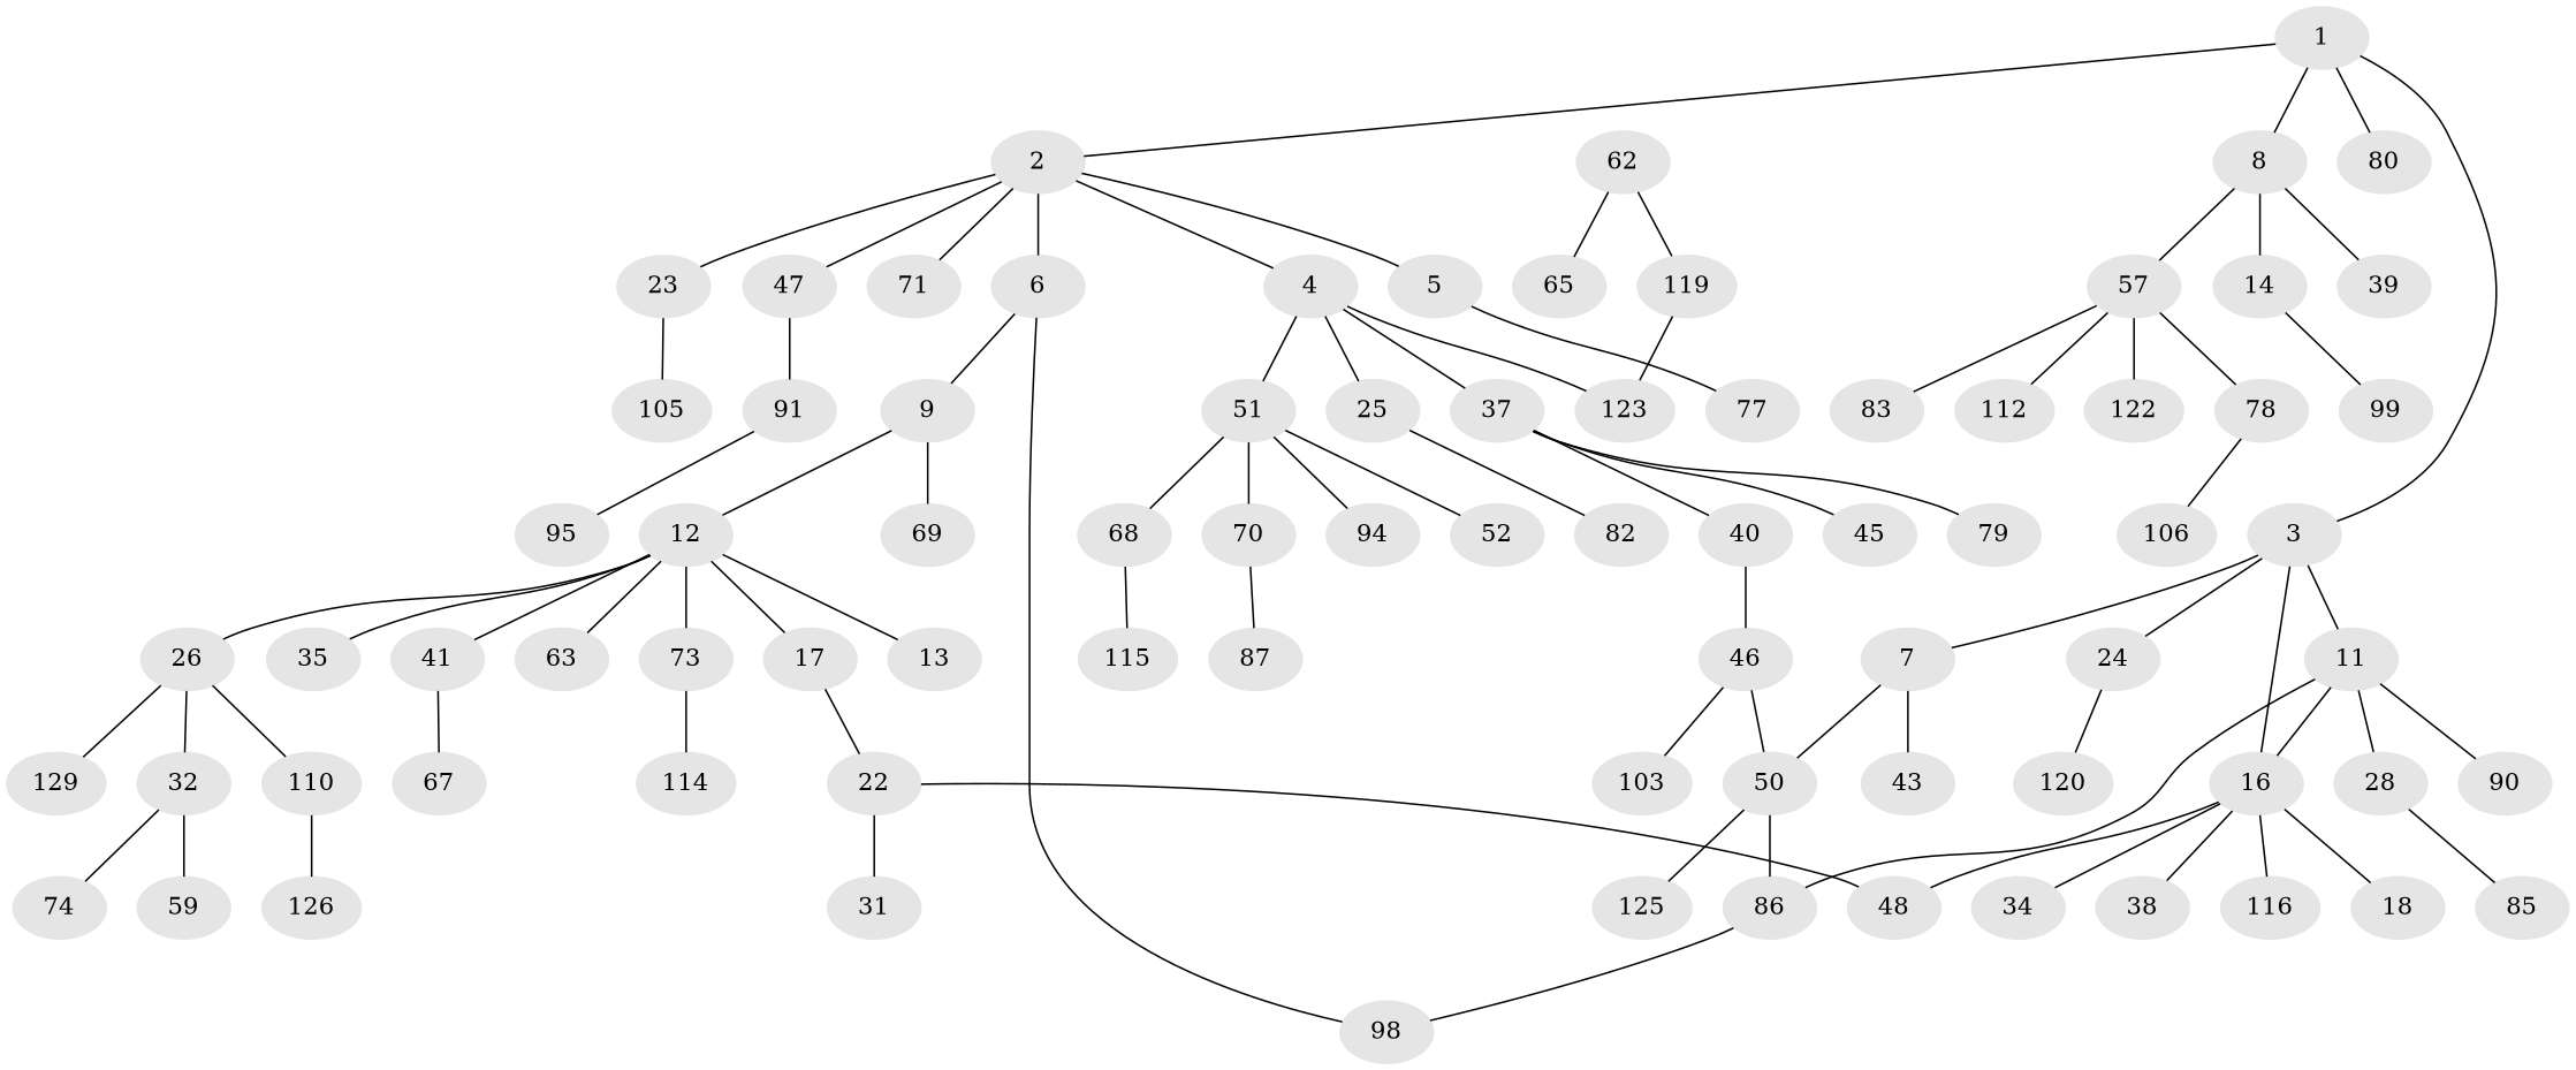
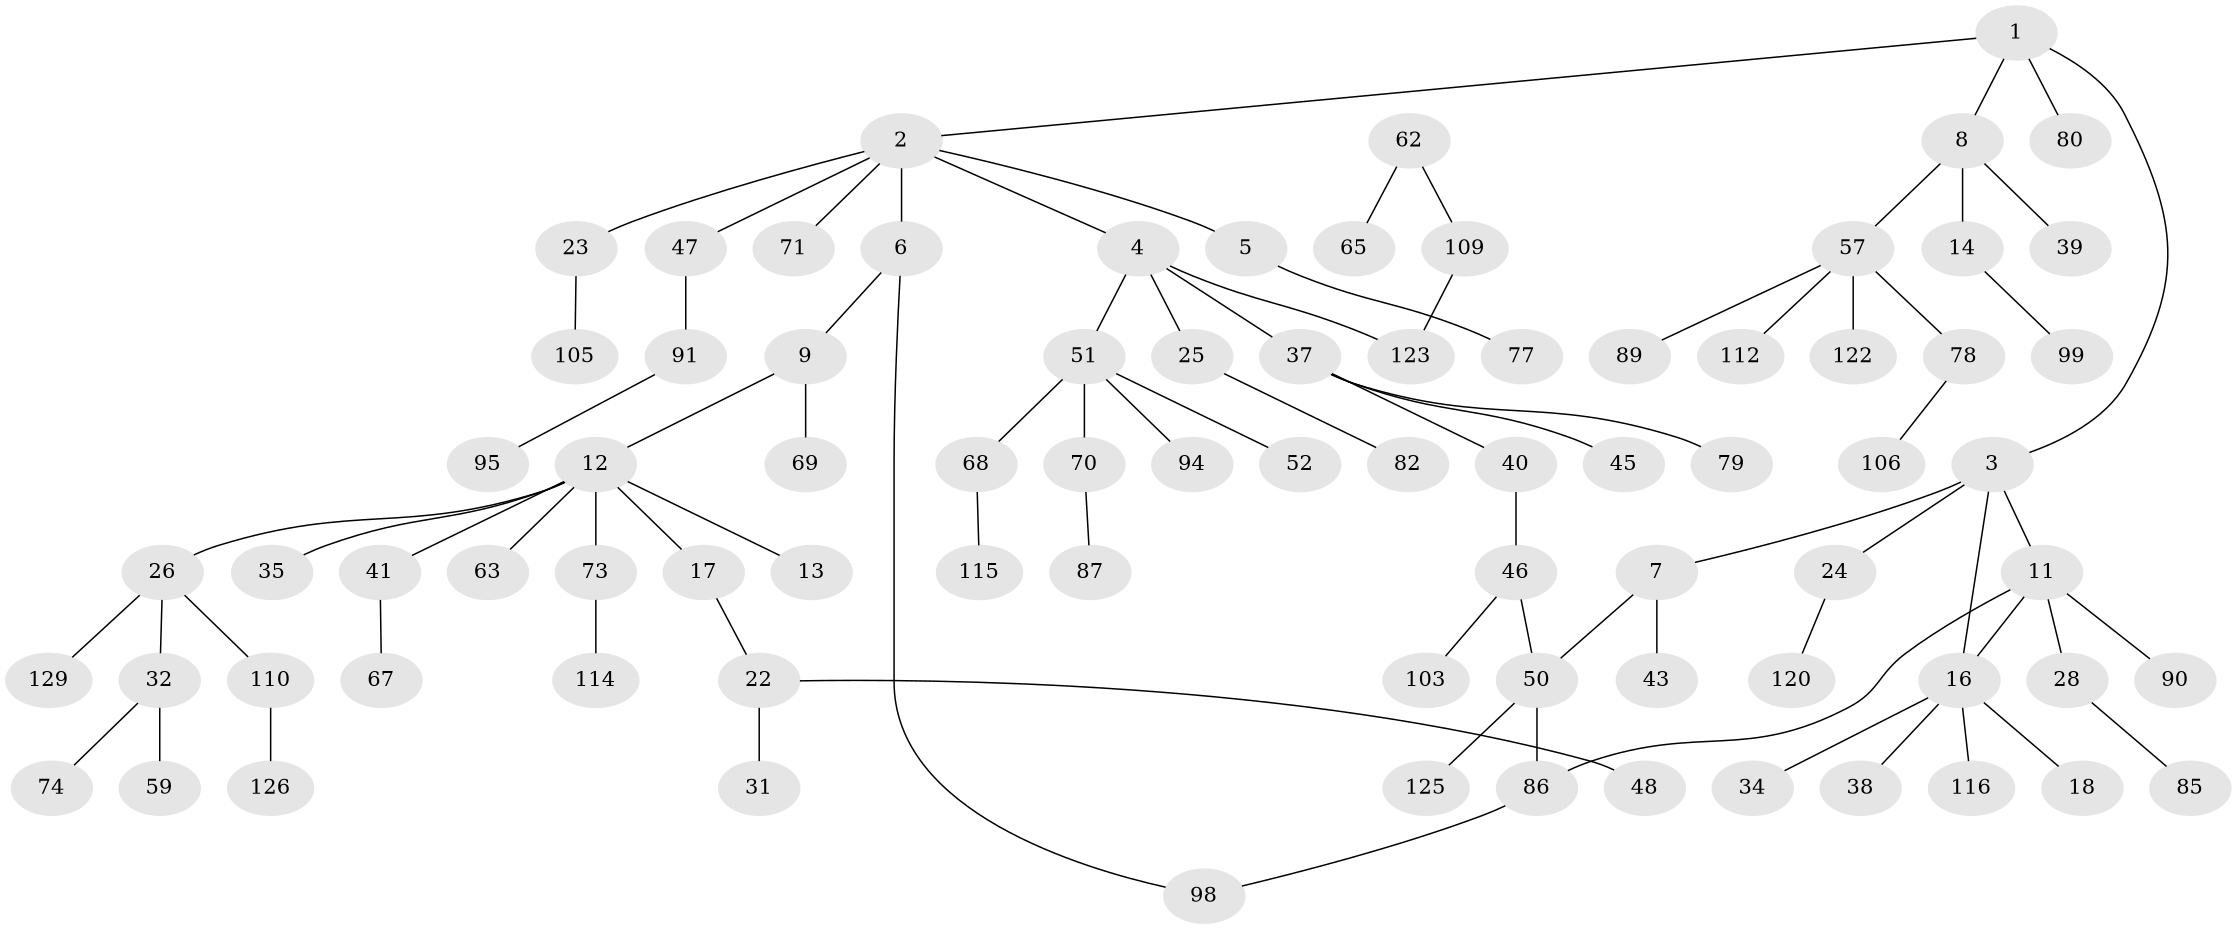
  graph {
    node [color=gray90 style=filled]
    1 [super="+75"]
    2 [super="+10"]
    3
    8 [super="+21"]
    80 [super="+96"]
    4 [super="+76"]
    5 [super="+119"]
    6
    23 [super="+27"]
    47
    71
    7
    11 [super="+42"]
    16 [super="+19"]
    24 [super="+58"]
    14 [super="+64"]
    39
    57 [super="+61"]
    25 [super="+30"]
    37 [super="+44"]
    51 [super="+54"]
    123 [super="+127"]
    77
    9 [super="+33"]
    98 [super="+128"]
    105
    91 [super="+92"]
    43 [super="+66"]
    50 [super="+60"]
    28 [super="+29"]
    86 [super="+108"]
    90 [super="+102"]
    18 [super="+49"]
    34
    38 [super="+81"]
    48
    116
    120
    82 [super="+88"]
    40 [super="+97"]
    45
    79 [super="+83"]
    52 [super="+56"]
    68
    70 [super="+121"]
    94
    12 [super="+20"]
    69 [super="+84"]
    125
    99 [super="+104"]
    78 [super="+117"]
-   89 [label=83]
+   89
    112
    122
    13 [super="+15"]
    17 [super="+53"]
    26
    35 [super="+36"]
    41 [super="+118"]
    63 [super="+113"]
    73
    85 [super="+101"]
    22
    32 [super="+55"]
    110 [super="+111"]
    129
    67
    114
    31 [super="+93"]
    59
    74
    126
    46 [super="+124"]
    103
    95
    62 [super="+100"]
    65 [super="+72"]
-   109 [label=119]
+   109
    115
    87
    106 [super="+107"]
    1 -- 2
    1 -- 3
    1 -- 8
    1 -- 80
    2 -- 4
    2 -- 5
    2 -- 6
    2 -- 23
    2 -- 47
    2 -- 71
    3 -- 7
    3 -- 11
    3 -- 16
    3 -- 24
    8 -- 14
    8 -- 39
    8 -- 57
    4 -- 25
    4 -- 37
    4 -- 51
    4 -- 123
    5 -- 77
    6 -- 9
    6 -- 98
    23 -- 105
    47 -- 91
    7 -- 43
    7 -- 50
    11 -- 16
    11 -- 28
    11 -- 86
    11 -- 90
    16 -- 18
    16 -- 34
    16 -- 38
-   16 -- 48
    16 -- 116
    24 -- 120
    14 -- 99
    57 -- 78
    57 -- 89
    57 -- 112
    57 -- 122
    25 -- 82
    37 -- 40
    37 -- 45
    37 -- 79
    51 -- 52
    51 -- 68
    51 -- 70
    51 -- 94
    9 -- 12
    9 -- 69
    91 -- 95
    50 -- 86
    50 -- 125
    28 -- 85
    86 -- 98
    40 -- 46
    68 -- 115
    70 -- 87
    12 -- 13
    12 -- 17
    12 -- 26
    12 -- 35
    12 -- 41
    12 -- 63
    12 -- 73
    78 -- 106
    17 -- 22
    26 -- 32
    26 -- 110
    26 -- 129
    41 -- 67
    73 -- 114
    22 -- 48
    22 -- 31
    32 -- 59
    32 -- 74
    110 -- 126
    46 -- 50
    46 -- 103
    62 -- 65
    62 -- 109
    109 -- 123
  }
